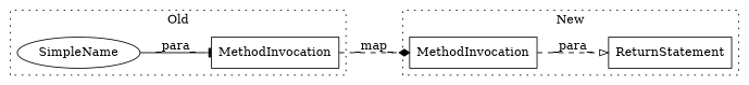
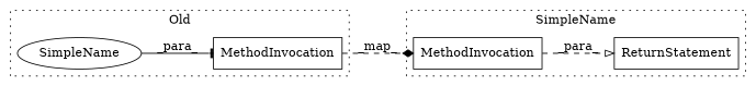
  digraph {
    rankdir=LR
    node [a=32 shape=box]
    edge [style=dashed]
    n1 [l="28,1" label=MethodInvocation s="4541,4715"]
    n2 [a=42 l=6 label=SimpleName s=4569 shape=ellipse]
    n3 [l="24,1" label=MethodInvocation s="4741,4912"]
    n4 [a=41 l=7 label=ReturnStatement s=4734]
    subgraph cluster_1 {
      label=Old
      style=dotted
      n1
      n2
    }
    subgraph cluster_2 {
-     label=New
+     label=SimpleName
      style=dotted
      n3
      n4
    }
    n1 -> n3 [label=_map_ arrowhead=diamond]
    n2 -> n1 [label=_para_ style=solid arrowhead=tee]
    n3 -> n4 [label=_para_ arrowhead=onormal]
  }
